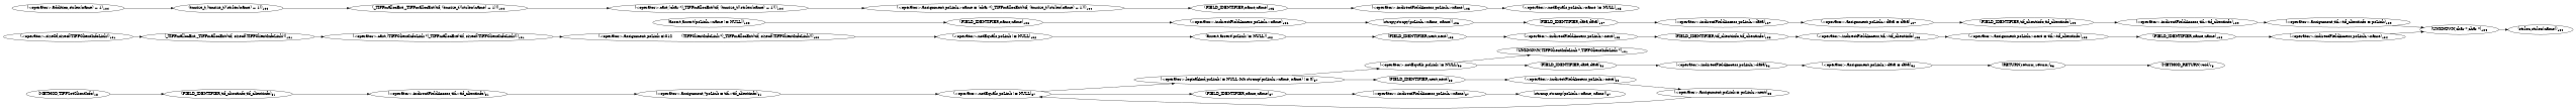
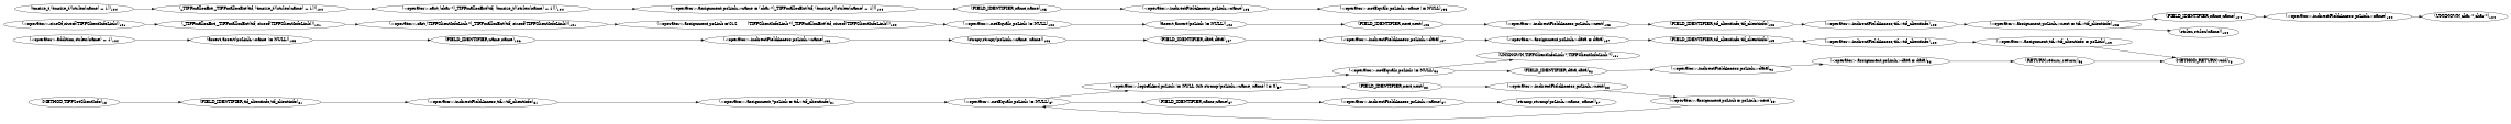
  digraph {
    rankdir=LR
    n1 [label=<(&lt;operator&gt;.assignment,*psLink = tif-&gt;tif_clientinfo)<SUB>81</SUB>>]
    n2 [label=<(&lt;operator&gt;.notEquals,psLink != NULL)<SUB>87</SUB>>]
    n3 [label=<(&lt;operator&gt;.logicalAnd,psLink != NULL &amp;&amp; strcmp(psLink-&gt;name, name) != 0)<SUB>87</SUB>>]
    n4 [label=<(FIELD_IDENTIFIER,name,name)<SUB>87</SUB>>]
    n5 [label=<(&lt;operator&gt;.assignment,psLink =\012        (TIFFClientInfoLink *)_TIFFmallocExt(tif, sizeof(TIFFClientInfoLink)))<SUB>100</SUB>>]
    n6 [label=<(&lt;operator&gt;.notEquals,psLink != NULL)<SUB>102</SUB>>]
    n7 [label=<(assert,assert(psLink != NULL))<SUB>102</SUB>>]
    n8 [label=<(FIELD_IDENTIFIER,next,next)<SUB>103</SUB>>]
    n9 [label=<(&lt;operator&gt;.indirectFieldAccess,psLink-&gt;next)<SUB>103</SUB>>]
    n10 [label=<(&lt;operator&gt;.assignment,psLink-&gt;next = tif-&gt;tif_clientinfo)<SUB>103</SUB>>]
    n11 [label=<(FIELD_IDENTIFIER,name,name)<SUB>104</SUB>>]
    n12 [label=<(&lt;operator&gt;.indirectFieldAccess,psLink-&gt;name)<SUB>104</SUB>>]
    n13 [label=<(&lt;operator&gt;.assignment,psLink-&gt;name = (char *)_TIFFmallocExt(tif, (tmsize_t)(strlen(name) + 1)))<SUB>104</SUB>>]
    n14 [label=<(FIELD_IDENTIFIER,name,name)<SUB>105</SUB>>]
    n15 [label=<(&lt;operator&gt;.indirectFieldAccess,psLink-&gt;name)<SUB>105</SUB>>]
    n16 [label=<(assert,assert(psLink-&gt;name != NULL))<SUB>105</SUB>>]
    n17 [label=<(FIELD_IDENTIFIER,name,name)<SUB>106</SUB>>]
    n18 [label=<(&lt;operator&gt;.indirectFieldAccess,psLink-&gt;name)<SUB>106</SUB>>]
    n19 [label=<(strcpy,strcpy(psLink-&gt;name, name))<SUB>106</SUB>>]
    n20 [label=<(FIELD_IDENTIFIER,data,data)<SUB>107</SUB>>]
    n21 [label=<(&lt;operator&gt;.indirectFieldAccess,psLink-&gt;data)<SUB>107</SUB>>]
    n22 [label=<(&lt;operator&gt;.assignment,psLink-&gt;data = data)<SUB>107</SUB>>]
    n23 [label=<(FIELD_IDENTIFIER,tif_clientinfo,tif_clientinfo)<SUB>109</SUB>>]
    n24 [label=<(&lt;operator&gt;.indirectFieldAccess,tif-&gt;tif_clientinfo)<SUB>109</SUB>>]
    n25 [label=<(&lt;operator&gt;.assignment,tif-&gt;tif_clientinfo = psLink)<SUB>109</SUB>>]
    n26 [label=<(METHOD_RETURN,void)<SUB>78</SUB>>]
    n27 [label=<(&lt;operator&gt;.indirectFieldAccess,tif-&gt;tif_clientinfo)<SUB>81</SUB>>]
    n28 [label=<(&lt;operator&gt;.notEquals,psLink != NULL)<SUB>90</SUB>>]
    n29 [label=<(FIELD_IDENTIFIER,next,next)<SUB>88</SUB>>]
    n30 [label=<(UNKNOWN,TIFFClientInfoLink *,TIFFClientInfoLink *)<SUB>101</SUB>>]
    n31 [label=<(FIELD_IDENTIFIER,data,data)<SUB>92</SUB>>]
    n32 [label=<(&lt;operator&gt;.indirectFieldAccess,psLink-&gt;next)<SUB>88</SUB>>]
    n33 [label=<(&lt;operator&gt;.assignment,psLink = psLink-&gt;next)<SUB>88</SUB>>]
    n34 [label=<(&lt;operator&gt;.indirectFieldAccess,psLink-&gt;data)<SUB>92</SUB>>]
    n35 [label=<(&lt;operator&gt;.cast,(TIFFClientInfoLink *)_TIFFmallocExt(tif, sizeof(TIFFClientInfoLink)))<SUB>101</SUB>>]
    n36 [label=<(FIELD_IDENTIFIER,tif_clientinfo,tif_clientinfo)<SUB>103</SUB>>]
    n37 [label=<(&lt;operator&gt;.indirectFieldAccess,tif-&gt;tif_clientinfo)<SUB>103</SUB>>]
    n38 [label=<(UNKNOWN,char *,char *)<SUB>104</SUB>>]
    n39 [label=<(strlen,strlen(name))<SUB>104</SUB>>]
    n40 [label=<(&lt;operator&gt;.cast,(char *)_TIFFmallocExt(tif, (tmsize_t)(strlen(name) + 1)))<SUB>104</SUB>>]
    n41 [label=<(&lt;operator&gt;.notEquals,psLink-&gt;name != NULL)<SUB>105</SUB>>]
    n42 [label=<(FIELD_IDENTIFIER,tif_clientinfo,tif_clientinfo)<SUB>81</SUB>>]
    n43 [label=<(&lt;operator&gt;.indirectFieldAccess,psLink-&gt;name)<SUB>87</SUB>>]
    n44 [label=<(&lt;operator&gt;.assignment,psLink-&gt;data = data)<SUB>92</SUB>>]
    n45 [label=<(RETURN,return;,return;)<SUB>93</SUB>>]
    n46 [label=<(&lt;operator&gt;.sizeOf,sizeof(TIFFClientInfoLink))<SUB>101</SUB>>]
    n47 [label=<(_TIFFmallocExt,_TIFFmallocExt(tif, sizeof(TIFFClientInfoLink)))<SUB>101</SUB>>]
    n48 [label=<(_TIFFmallocExt,_TIFFmallocExt(tif, (tmsize_t)(strlen(name) + 1)))<SUB>104</SUB>>]
    n49 [label=<(strcmp,strcmp(psLink-&gt;name, name))<SUB>87</SUB>>]
    n50 [label=<(tmsize_t,(tmsize_t)(strlen(name) + 1))<SUB>104</SUB>>]
    n51 [label=<(&lt;operator&gt;.addition,strlen(name) + 1)<SUB>104</SUB>>]
    n52 [label=<(METHOD,TIFFSetClientInfo)<SUB>18</SUB>>]
    n1 -> n2
    n2 -> n3
    n2 -> n4
    n3 -> n28
    n3 -> n29
    n4 -> n43
    n5 -> n6
    n6 -> n7
    n7 -> n8
    n8 -> n9
    n9 -> n36
    n10 -> n11
    n11 -> n12
    n12 -> n38
    n13 -> n14
    n14 -> n15
    n15 -> n41
    n16 -> n17
    n17 -> n18
    n18 -> n19
    n19 -> n20
    n20 -> n21
    n21 -> n22
    n22 -> n23
    n23 -> n24
    n24 -> n25
-   n25 -> n38
+   n25 -> n26
    n27 -> n1
    n28 -> n30
    n28 -> n31
    n29 -> n32
    n31 -> n34
    n32 -> n33
    n33 -> n2
    n34 -> n44
    n35 -> n5
    n36 -> n37
    n37 -> n10
-   n38 -> n39
+   n10 -> n39
    n40 -> n13
    n42 -> n27
    n43 -> n49
    n44 -> n45
    n45 -> n26
    n46 -> n47
    n47 -> n35
    n48 -> n40
    n50 -> n48
-   n51 -> n50
+   n51 -> n16
    n52 -> n42
  }
